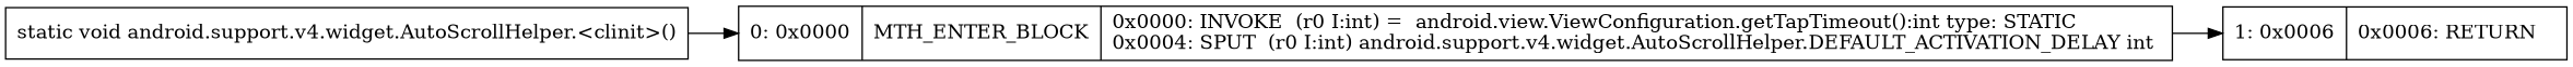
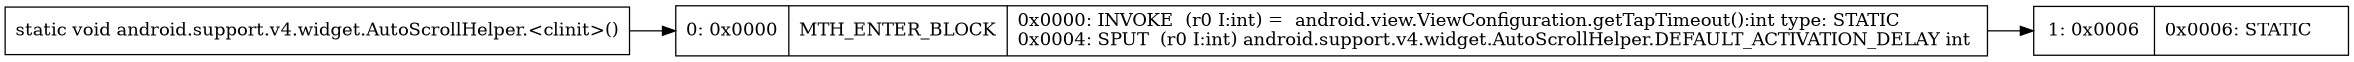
  digraph {
    rankdir=LR
    node [shape=record]
    n1 [label="{0\:\ 0x0000|MTH_ENTER_BLOCK\l|0x0000: INVOKE  (r0 I:int) =  android.view.ViewConfiguration.getTapTimeout():int type: STATIC \l0x0004: SPUT  (r0 I:int) android.support.v4.widget.AutoScrollHelper.DEFAULT_ACTIVATION_DELAY int \l}"]
-   n2 [label="{1\:\ 0x0006|0x0006: RETURN   \l}"]
+   n2 [label="{1\:\ 0x0006|0x0006: STATIC   \l}"]
    n3 [label="{static void android.support.v4.widget.AutoScrollHelper.\<clinit\>() }"]
    n1 -> n2
    n3 -> n1
  }
